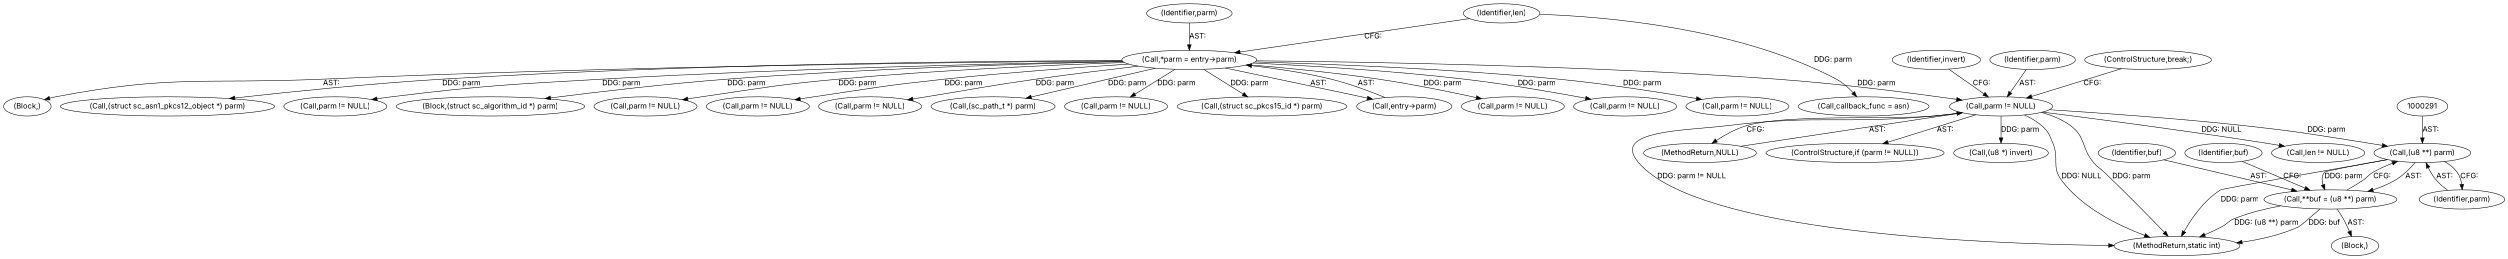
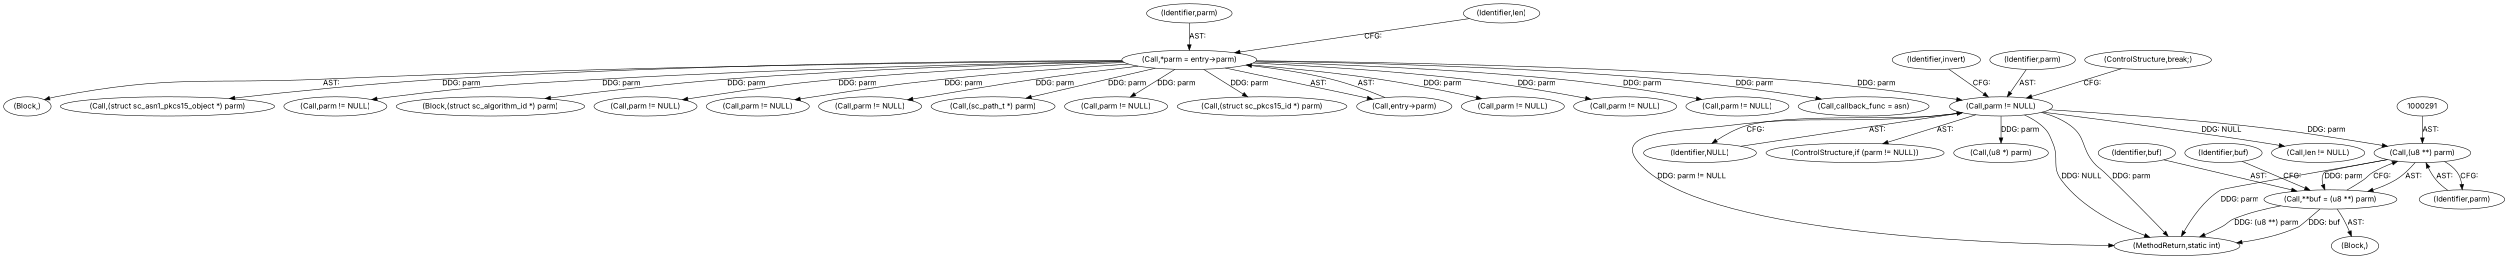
  digraph {
    fontname=Inter
    node [fontname=Inter]
    edge [fontname=Inter]
    n1 [label="(Call,(u8 **) parm)"]
    n2 [label="(Call,**buf = (u8 **) parm)"]
    n3 [label="(Identifier,parm)"]
    n4 [label="(MethodReturn,static int)"]
    n5 [label="(Block,)"]
    n6 [label="(Call,parm != NULL)"]
    n7 [label="(Call,len != NULL)"]
-   n8 [label="(MethodReturn,NULL)"]
+   n8 [label="(Identifier,NULL)"]
    n9 [label="(ControlStructure,if (parm != NULL))"]
-   n10 [label="(Call,(u8 *) invert)"]
+   n10 [label="(Call,(u8 *) parm)"]
    n11 [label="(Call,*parm = entry->parm)"]
    n12 [label="(Block,(struct sc_algorithm_id *) parm)"]
    n13 [label="(Call,parm != NULL)"]
    n14 [label="(Call,parm != NULL)"]
    n15 [label="(Call,parm != NULL)"]
    n16 [label="(Call,(sc_path_t *) parm)"]
    n17 [label="(Call,parm != NULL)"]
    n18 [label="(Call,(struct sc_pkcs15_id *) parm)"]
    n19 [label="(Call,entry->parm)"]
    n20 [label="(Call,parm != NULL)"]
    n21 [label="(Call,parm != NULL)"]
    n22 [label="(Call,callback_func = asn)"]
    n23 [label="(Call,parm != NULL)"]
    n24 [label="(Block,)"]
-   n25 [label="(Call,(struct sc_asn1_pkcs12_object *) parm)"]
+   n25 [label="(Call,(struct sc_asn1_pkcs15_object *) parm)"]
    n26 [label="(Call,parm != NULL)"]
    n27 [label="(Identifier,buf)"]
    n28 [label="(Identifier,invert)"]
    n29 [label="(Identifier,parm)"]
    n30 [label="(Identifier,buf)"]
    n31 [label="(Identifier,len)"]
    n32 [label="(ControlStructure,break;)"]
    n33 [label="(Identifier,parm)"]
    1000291
    n1 -> n2 [label="AST: "]
    n1 -> n2 [label="DDG: parm"]
    n1 -> n3 [label="CFG: "]
    n1 -> n4 [label="DDG: parm"]
    n2 -> n1 [label="CFG: "]
    n2 -> n4 [label="DDG: (u8 **) parm"]
    n2 -> n4 [label="DDG: buf"]
    n2 -> n5 [label="AST: "]
    n3 -> n1 [label="AST: "]
    n6 -> n1 [label="DDG: parm"]
    n6 -> n4 [label="DDG: parm"]
    n6 -> n4 [label="DDG: NULL"]
    n6 -> n4 [label="DDG: parm != NULL"]
    n6 -> n7 [label="DDG: NULL"]
    n6 -> n8 [label="CFG: "]
    n6 -> n9 [label="AST: "]
    n6 -> n10 [label="DDG: parm"]
    n8 -> n6 [label="AST: "]
    n11 -> n6 [label="DDG: parm"]
    n11 -> n12 [label="DDG: parm"]
    n11 -> n13 [label="DDG: parm"]
    n11 -> n14 [label="DDG: parm"]
    n11 -> n15 [label="DDG: parm"]
    n11 -> n16 [label="DDG: parm"]
    n11 -> n17 [label="DDG: parm"]
    n11 -> n18 [label="DDG: parm"]
    n11 -> n19 [label="AST: "]
    n11 -> n20 [label="DDG: parm"]
    n11 -> n21 [label="DDG: parm"]
-   n31 -> n22 [label="DDG: parm"]
+   n11 -> n22 [label="DDG: parm"]
    n11 -> n23 [label="DDG: parm"]
    n11 -> n24 [label="AST: "]
    n11 -> n25 [label="DDG: parm"]
    n11 -> n26 [label="DDG: parm"]
    n19 -> n11 [label="AST: "]
    n27 -> n2 [label="AST: "]
    n28 -> n6 [label="CFG: "]
    n29 -> n6 [label="AST: "]
    n30 -> n2 [label="CFG: "]
    n31 -> n11 [label="CFG: "]
    n32 -> n6 [label="CFG: "]
    n33 -> n11 [label="AST: "]
    1000291 -> n1 [label="AST: "]
  }
